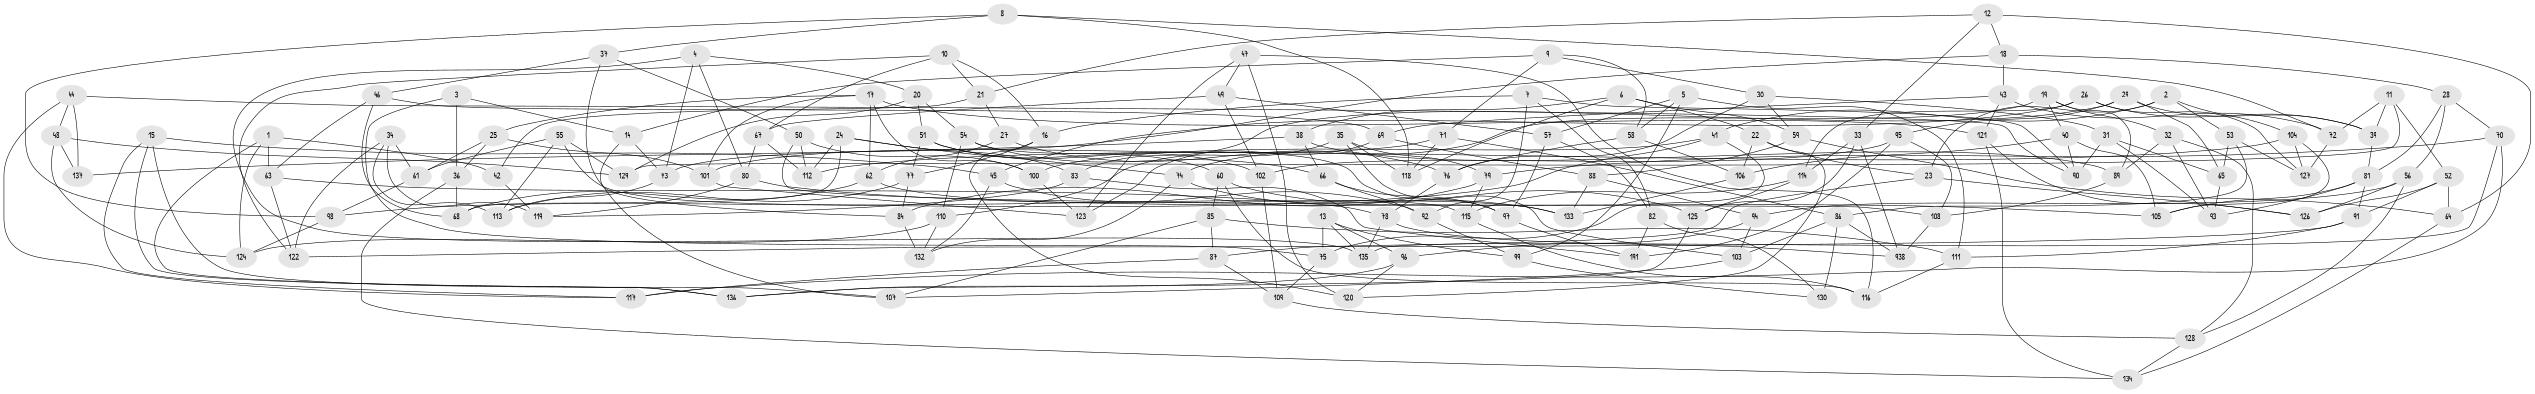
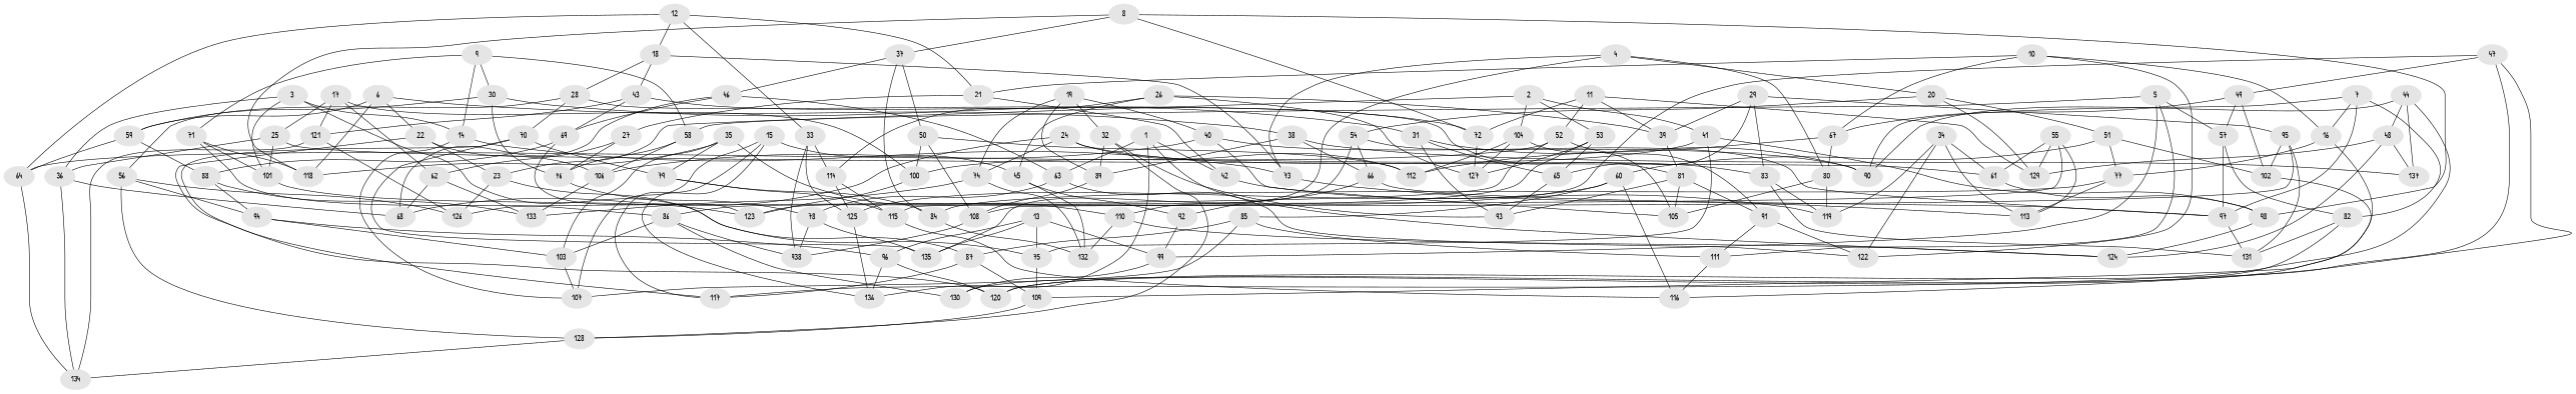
  graph {
    fontname="Patrick Hand"
    node [color=gray90 fontname="Patrick Hand" style=filled]
    edge [fontname="Patrick Hand"]
    1
    42
    63
    124
    136
    119
    122
    78
    2
    23
    41
    53
    104
    87
    126
    75
    98
    100
    127
    65
    86
    112
    105
    3
    14
    36
    101
    73
    107
    68
    134
    109
    123
    4
    20
    80
    135
    129
    51
    54
    113
    5
    57
    58
    99
    111
    82
    97
    106
    76
    130
    116
    6
    22
    38
    59
    118
    120
    89
    137
    66
    64
    88
    7
    16
    90
    92
    77
-   131 [label=191]
+   131
    8
    37
    72
    46
    50
    84
    9
    30
    71
    31
    10
    21
    67
    27
    11
    39
    52
    81
    91
    12
    18
    33
    28
    43
    114
    125
    n96 [label=938]
    13
    96
    15
    45
    117
    132
    17
    25
    62
    121
    61
    133
    56
    70
    69
    19
    32
    40
    74
    93
    128
    108
    102
    60
    110
    24
    83
    26
    115
    94
    79
    29
    95
    34
    35
    103
    44
    48
    47
    49
    85
    55
    1 -- 42
    1 -- 63
    1 -- 124
    1 -- 136
    42 -- 119
    63 -- 122
    63 -- 78
    78 -- 135
    78 -- n96
    2 -- 23
    2 -- 41
    2 -- 53
    2 -- 104
    23 -- 87
    23 -- 126
    41 -- 75
    41 -- 98
    41 -- 100
    53 -- 127
    53 -- 65
    53 -- 86
    104 -- 127
    104 -- 112
    104 -- 105
    87 -- 109
    87 -- 117
    75 -- 109
    98 -- 124
    100 -- 123
    65 -- 93
    86 -- 130
    86 -- n96
    86 -- 103
    3 -- 75
    3 -- 14
    3 -- 36
-   17 -- 101
+   3 -- 101
    14 -- 73
    14 -- 107
    36 -- 68
    36 -- 134
    101 -- 123
    73 -- 113
    109 -- 128
    4 -- 73
    4 -- 20
    4 -- 80
    4 -- 135
    20 -- 129
    20 -- 51
    20 -- 54
    80 -- 119
    80 -- 105
    51 -- 77
    51 -- 102
    51 -- 60
    54 -- 97
    54 -- 66
    54 -- 110
    5 -- 57
    5 -- 58
    5 -- 99
    5 -- 111
    57 -- 82
    57 -- 97
    58 -- 106
    58 -- 76
    99 -- 130
    111 -- 116
    82 -- 130
    82 -- 131
    97 -- 131
    106 -- 133
    76 -- 78
    6 -- 22
    6 -- 38
    6 -- 59
    6 -- 118
    22 -- 23
    22 -- 106
    22 -- 120
    38 -- 89
    38 -- 137
    38 -- 66
    59 -- 64
    59 -- 88
    89 -- 108
    66 -- 97
    66 -- 92
    64 -- 134
    88 -- 133
    88 -- 94
    7 -- 82
    7 -- 16
    7 -- 90
-   7 -- 92
+   7 -- 97
    16 -- 120
    16 -- 77
    92 -- 99
    77 -- 113
    77 -- 84
    8 -- 98
    8 -- 118
    8 -- 37
    8 -- 72
    37 -- 46
    37 -- 50
    37 -- 84
    72 -- 127
    46 -- 63
    46 -- 68
    46 -- 69
    50 -- 100
    50 -- 112
    50 -- 108
    84 -- 132
    9 -- 14
    9 -- 58
    9 -- 30
    9 -- 71
    30 -- 76
    30 -- 59
    30 -- 31
    71 -- 86
    71 -- 101
    71 -- 118
    31 -- 65
    31 -- 90
    31 -- 93
    10 -- 122
    10 -- 16
    10 -- 21
    10 -- 67
    21 -- 42
    21 -- 27
    67 -- 112
    67 -- 80
    27 -- 76
    27 -- 62
    11 -- 129
    11 -- 72
    11 -- 39
    11 -- 52
    39 -- 81
    52 -- 126
    52 -- 64
    52 -- 91
    81 -- 105
    81 -- 91
    81 -- 93
    91 -- 122
    91 -- 111
    12 -- 64
    12 -- 21
    12 -- 18
    12 -- 33
    18 -- 73
    18 -- 28
    18 -- 43
    33 -- 114
    33 -- 125
    33 -- n96
    28 -- 81
    28 -- 56
    28 -- 70
    43 -- 72
    43 -- 121
    43 -- 69
    114 -- 125
    114 -- 115
    125 -- 136
    13 -- 75
    13 -- 135
    13 -- 99
    13 -- 96
    96 -- 136
    96 -- 120
    15 -- 136
    15 -- 107
    15 -- 45
    15 -- 117
    45 -- 92
    45 -- 132
    17 -- 100
    17 -- 25
    17 -- 62
    17 -- 121
    25 -- 36
    25 -- 101
    25 -- 61
    62 -- 68
    62 -- 133
    121 -- 126
    121 -- 134
    61 -- 98
    56 -- 126
    56 -- 128
    56 -- 94
    70 -- 135
    70 -- 117
    70 -- 79
    69 -- 123
    69 -- 88
    19 -- 89
    19 -- 32
    19 -- 40
    19 -- 74
    32 -- 89
    32 -- 93
    32 -- 128
    40 -- 105
    40 -- 106
    40 -- 90
    74 -- 132
    74 -- 133
    128 -- 134
    108 -- n96
    102 -- 109
    60 -- 116
    60 -- 125
    60 -- 85
    110 -- 124
    110 -- 132
    24 -- 112
    24 -- 68
    24 -- 74
    24 -- 83
    83 -- 119
    83 -- 131
    26 -- 127
    26 -- 39
    26 -- 114
    26 -- 45
    115 -- 116
    94 -- 96
    94 -- 103
    79 -- 84
    79 -- 115
    29 -- 65
    29 -- 39
    29 -- 83
    29 -- 95
    95 -- 131
    95 -- 108
    95 -- 102
    34 -- 119
    34 -- 122
    34 -- 113
    34 -- 61
    35 -- 118
    35 -- 110
    35 -- 79
    35 -- 103
    103 -- 107
    44 -- 137
    44 -- 90
    44 -- 117
    44 -- 48
    48 -- 124
    48 -- 129
    48 -- 137
    47 -- 123
    47 -- 116
    47 -- 120
    47 -- 49
    49 -- 57
    49 -- 67
    49 -- 102
    85 -- 87
    85 -- 107
    85 -- 111
    55 -- 129
    55 -- 113
    55 -- 61
    55 -- 115
  }
